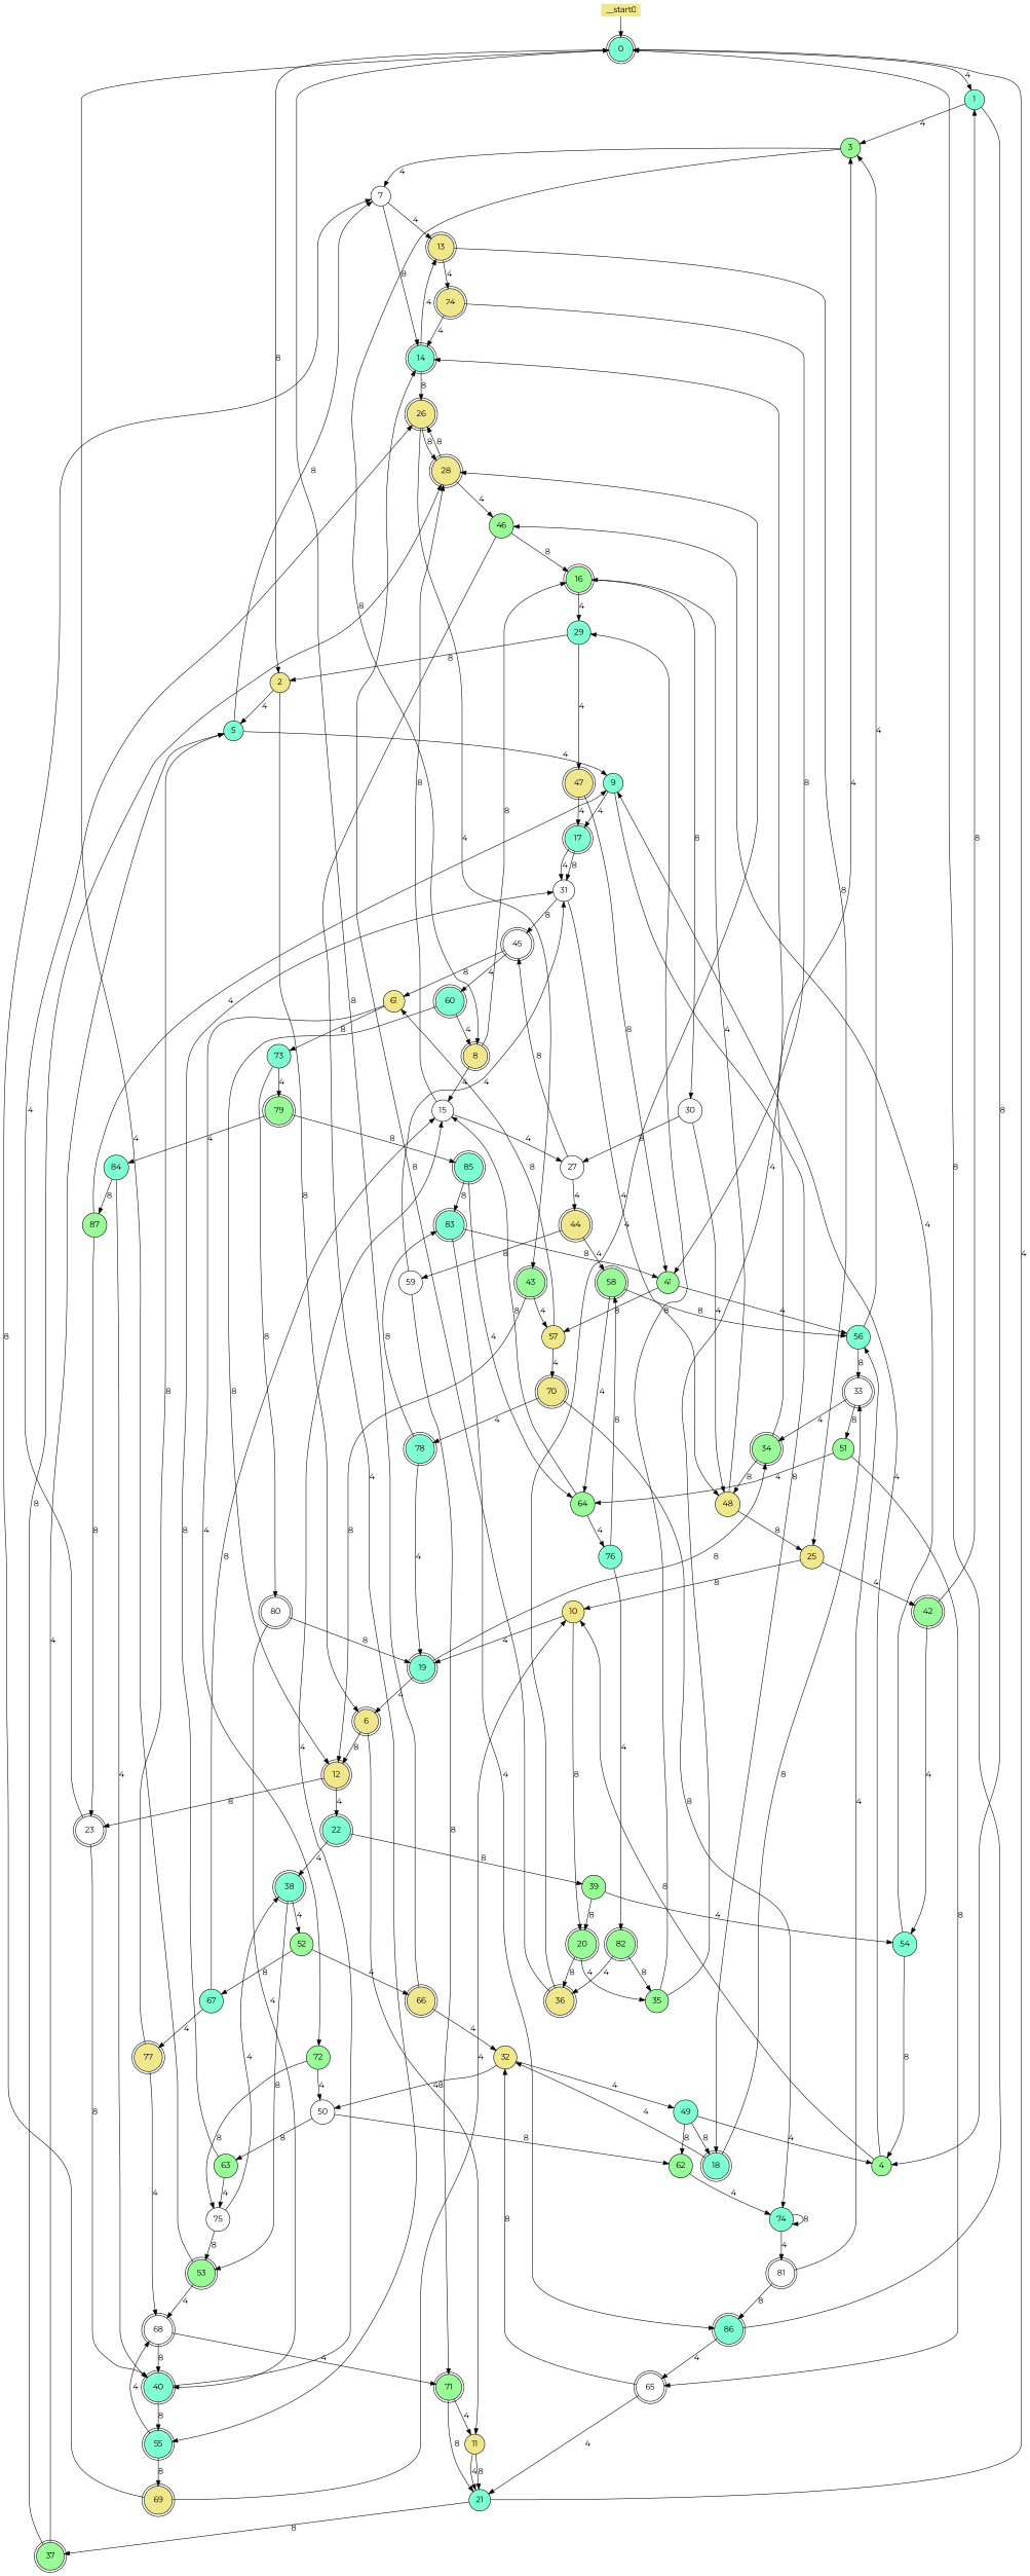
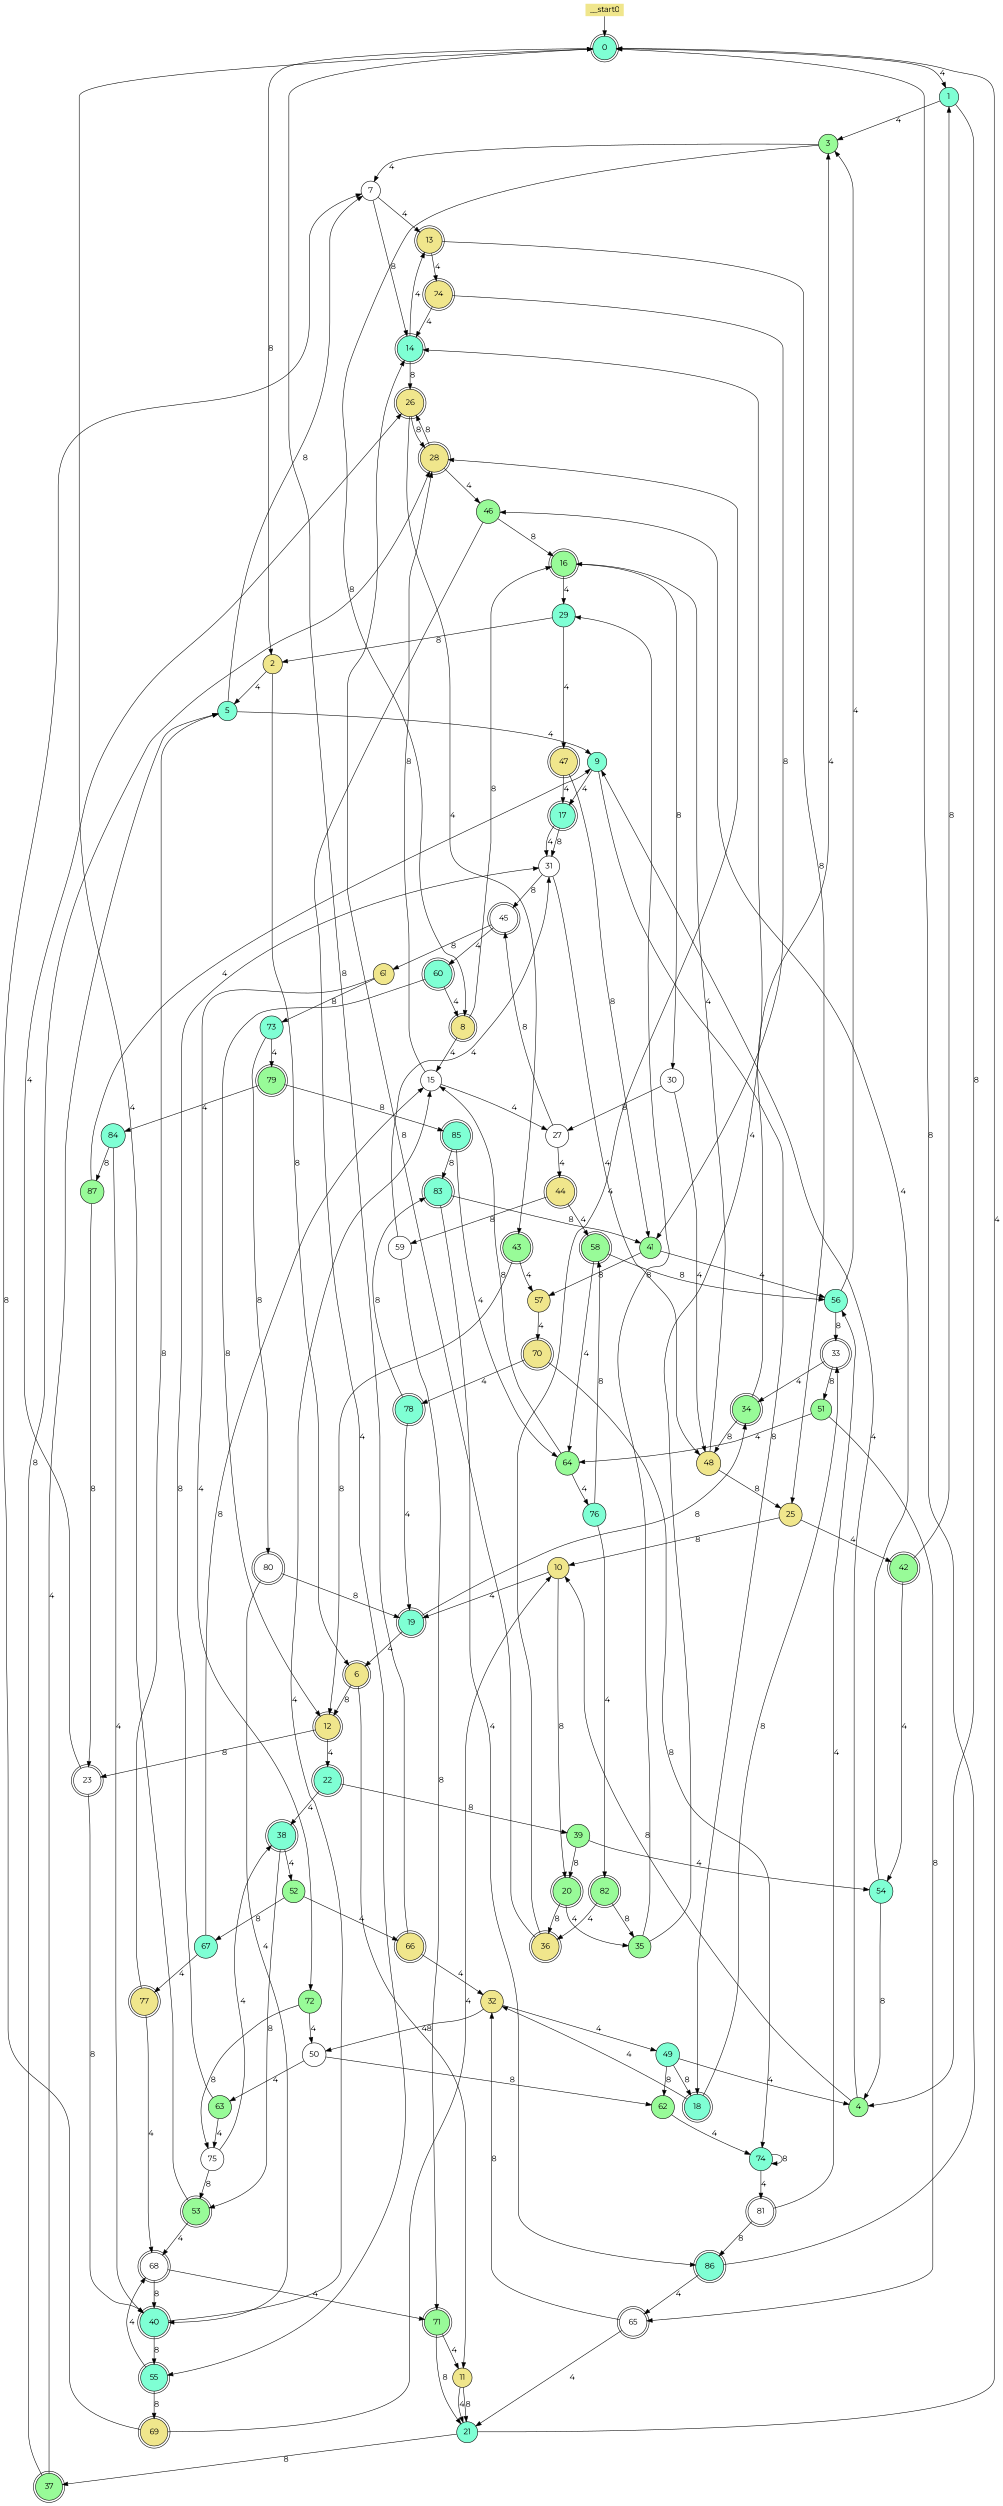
  digraph {
    fontname=Montserrat
    node [fillcolor=aquamarine fontname=Montserrat shape=doublecircle style=filled]
    edge [fontname=Montserrat]
    n1 [label=0]
    n2 [label=1 shape=circle]
    n3 [fillcolor=khaki label=2 shape=circle]
    n4 [fillcolor=palegreen label=3 shape=circle]
    n5 [fillcolor=palegreen label=4 shape=circle]
    n6 [label=5 shape=circle]
    n7 [fillcolor=khaki label=6]
    n8 [fillcolor=white label=7 shape=circle]
    n9 [fillcolor=khaki label=8]
    n10 [label=9 shape=circle]
    n11 [fillcolor=khaki label=10 shape=circle]
    n12 [fillcolor=khaki label=11 shape=circle]
    n13 [fillcolor=khaki label=12]
    n14 [fillcolor=khaki label=13]
    n15 [label=14]
    n16 [fillcolor=white label=15 shape=circle]
    n17 [fillcolor=palegreen label=16]
    n18 [label=17]
    n19 [label=18]
    n20 [label=19]
    n21 [fillcolor=palegreen label=20]
    n22 [label=21 shape=circle]
    n23 [label=22]
    n24 [fillcolor=white label=23]
    n25 [fillcolor=khaki label=24]
    n26 [fillcolor=khaki label=25 shape=circle]
    n27 [fillcolor=khaki label=26]
    n28 [fillcolor=white label=27 shape=circle]
    n29 [fillcolor=khaki label=28]
    n30 [label=29 shape=circle]
    n31 [fillcolor=white label=30 shape=circle]
    n32 [fillcolor=white label=31 shape=circle]
    n33 [fillcolor=khaki label=32 shape=circle]
    n34 [fillcolor=white label=33]
    n35 [fillcolor=palegreen label=34]
    n36 [fillcolor=palegreen label=35 shape=circle]
    n37 [fillcolor=khaki label=36]
    n38 [fillcolor=palegreen label=37]
    n39 [label=38]
    n40 [fillcolor=palegreen label=39 shape=circle]
    n41 [label=40]
    n42 [fillcolor=palegreen label=41 shape=circle]
    n43 [fillcolor=palegreen label=42]
    n44 [fillcolor=palegreen label=43]
    n45 [fillcolor=khaki label=44]
    n46 [fillcolor=white label=45]
    n47 [fillcolor=palegreen label=46 shape=circle]
    n48 [fillcolor=khaki label=47]
    n49 [fillcolor=khaki label=48 shape=circle]
    n50 [label=49 shape=circle]
    n51 [fillcolor=white label=50 shape=circle]
    n52 [fillcolor=palegreen label=51 shape=circle]
    n53 [fillcolor=palegreen label=52 shape=circle]
    n54 [fillcolor=palegreen label=53]
    n55 [label=54 shape=circle]
    n56 [label=55]
    n57 [label=56 shape=circle]
    n58 [fillcolor=khaki label=57 shape=circle]
    n59 [fillcolor=palegreen label=58]
    n60 [fillcolor=white label=59 shape=circle]
    n61 [label=60]
    n62 [fillcolor=khaki label=61 shape=circle]
    n63 [fillcolor=palegreen label=62 shape=circle]
    n64 [fillcolor=palegreen label=63 shape=circle]
    n65 [fillcolor=palegreen label=64 shape=circle]
    n66 [fillcolor=white label=65]
    n67 [fillcolor=khaki label=66]
    n68 [label=67 shape=circle]
    n69 [fillcolor=white label=68]
    n70 [fillcolor=khaki label=69]
    n71 [fillcolor=khaki label=70]
    n72 [fillcolor=palegreen label=71]
    n73 [fillcolor=palegreen label=72 shape=circle]
    n74 [label=73 shape=circle]
    n75 [label=74 shape=circle]
    n76 [fillcolor=white label=75 shape=circle]
    n77 [label=76 shape=circle]
    n78 [fillcolor=khaki label=77]
    n79 [label=78]
    n80 [fillcolor=palegreen label=79]
    n81 [fillcolor=white label=80]
    n82 [fillcolor=white label=81]
    n83 [fillcolor=palegreen label=82]
    n84 [label=83]
    n85 [label=84 shape=circle]
    n86 [label=85]
    n87 [label=86]
    n88 [fillcolor=palegreen label=87 shape=circle]
    __start0 [fillcolor=khaki height=0 shape=none width=0]
    n1 -> n2 [label=4]
    n1 -> n3 [label=8]
    n2 -> n4 [label=4]
    n2 -> n5 [label=8]
    n3 -> n6 [label=4]
    n3 -> n7 [label=8]
    n4 -> n8 [label=4]
    n4 -> n9 [label=8]
    n5 -> n10 [label=4]
    n5 -> n11 [label=8]
    n6 -> n8 [label=8]
    n6 -> n10 [label=4]
    n7 -> n12 [label=4]
    n7 -> n13 [label=8]
    n8 -> n14 [label=4]
    n8 -> n15 [label=8]
    n9 -> n16 [label=4]
    n9 -> n17 [label=8]
    n10 -> n18 [label=4]
    n10 -> n19 [label=8]
    n11 -> n20 [label=4]
    n11 -> n21 [label=8]
    n12 -> n22 [label=4]
    n12 -> n22 [label=8]
    n13 -> n23 [label=4]
    n13 -> n24 [label=8]
    n14 -> n25 [label=4]
    n14 -> n26 [label=8]
    n15 -> n14 [label=4]
    n15 -> n27 [label=8]
    n16 -> n28 [label=4]
    n16 -> n29 [label=8]
    n17 -> n30 [label=4]
    n17 -> n31 [label=8]
    n18 -> n32 [label=4]
    n18 -> n32 [label=8]
    n19 -> n33 [label=4]
    n19 -> n34 [label=8]
    n20 -> n7 [label=4]
    n20 -> n35 [label=8]
    n21 -> n36 [label=4]
    n21 -> n37 [label=8]
    n22 -> n1 [label=4]
    n22 -> n38 [label=8]
    n23 -> n39 [label=4]
    n23 -> n40 [label=8]
    n24 -> n27 [label=4]
    n24 -> n41 [label=8]
    n25 -> n15 [label=4]
    n25 -> n42 [label=8]
    n26 -> n11 [label=8]
    n26 -> n43 [label=4]
    n27 -> n29 [label=8]
    n27 -> n44 [label=4]
    n28 -> n45 [label=4]
    n28 -> n46 [label=8]
    n29 -> n27 [label=8]
    n29 -> n47 [label=4]
    n30 -> n3 [label=8]
    n30 -> n48 [label=4]
    n31 -> n28 [label=8]
    n31 -> n49 [label=4]
    n32 -> n46 [label=8]
    n32 -> n49 [label=4]
    n33 -> n50 [label=4]
    n33 -> n51 [label=8]
    n34 -> n35 [label=4]
    n34 -> n52 [label=8]
    n35 -> n4 [label=4]
    n35 -> n49 [label=8]
    n36 -> n15 [label=4]
    n36 -> n30 [label=8]
    n37 -> n15 [label=8]
    n37 -> n29 [label=4]
    n38 -> n6 [label=4]
    n38 -> n29 [label=8]
    n39 -> n53 [label=4]
    n39 -> n54 [label=8]
    n40 -> n21 [label=8]
    n40 -> n55 [label=4]
    n41 -> n16 [label=4]
    n41 -> n56 [label=8]
    n42 -> n57 [label=4]
    n42 -> n58 [label=8]
    n43 -> n2 [label=8]
    n43 -> n55 [label=4]
    n44 -> n13 [label=8]
    n44 -> n58 [label=4]
    n45 -> n59 [label=4]
    n45 -> n60 [label=8]
    n46 -> n61 [label=4]
    n46 -> n62 [label=8]
    n47 -> n17 [label=8]
    n47 -> n56 [label=4]
    n48 -> n18 [label=4]
    n48 -> n42 [label=8]
    n49 -> n17 [label=4]
    n49 -> n26 [label=8]
    n50 -> n5 [label=4]
    n50 -> n19 [label=8]
    n50 -> n63 [label=8]
    n51 -> n63 [label=8]
-   n51 -> n64 [label=8]
+   n51 -> n64 [label=4]
    n52 -> n65 [label=4]
    n52 -> n66 [label=8]
    n53 -> n67 [label=4]
    n53 -> n68 [label=8]
    n54 -> n1 [label=4]
    n54 -> n69 [label=4]
    n55 -> n5 [label=8]
    n55 -> n47 [label=4]
    n56 -> n69 [label=4]
    n56 -> n70 [label=8]
    n57 -> n4 [label=4]
    n57 -> n34 [label=8]
-   n58 -> n62 [label=8]
    n58 -> n71 [label=4]
    n59 -> n57 [label=8]
    n59 -> n65 [label=4]
    n60 -> n32 [label=4]
    n60 -> n72 [label=8]
    n61 -> n9 [label=4]
    n61 -> n13 [label=8]
    n62 -> n73 [label=4]
    n62 -> n74 [label=8]
    n63 -> n75 [label=4]
    n64 -> n32 [label=8]
    n64 -> n76 [label=4]
    n65 -> n16 [label=8]
    n65 -> n77 [label=4]
    n66 -> n22 [label=4]
    n66 -> n33 [label=8]
    n67 -> n1 [label=8]
    n67 -> n33 [label=4]
    n68 -> n16 [label=8]
    n68 -> n78 [label=4]
    n69 -> n41 [label=8]
    n69 -> n72 [label=4]
    n70 -> n8 [label=8]
    n70 -> n11 [label=4]
    n71 -> n75 [label=8]
    n71 -> n79 [label=4]
    n72 -> n12 [label=4]
    n72 -> n22 [label=8]
    n73 -> n51 [label=4]
    n73 -> n76 [label=8]
    n74 -> n80 [label=4]
    n74 -> n81 [label=8]
    n75 -> n75 [label=8]
    n75 -> n82 [label=4]
    n76 -> n39 [label=4]
    n76 -> n54 [label=8]
    n77 -> n59 [label=8]
    n77 -> n83 [label=4]
    n78 -> n6 [label=8]
    n78 -> n69 [label=4]
    n79 -> n20 [label=4]
    n79 -> n84 [label=8]
    n80 -> n85 [label=4]
    n80 -> n86 [label=8]
    n81 -> n20 [label=8]
    n81 -> n41 [label=4]
    n82 -> n57 [label=4]
    n82 -> n87 [label=8]
    n83 -> n36 [label=8]
    n83 -> n37 [label=4]
    n84 -> n42 [label=8]
    n84 -> n87 [label=4]
    n85 -> n41 [label=4]
    n85 -> n88 [label=8]
    n86 -> n65 [label=4]
    n86 -> n84 [label=8]
    n87 -> n1 [label=8]
    n87 -> n66 [label=4]
    n88 -> n10 [label=4]
    n88 -> n24 [label=8]
    __start0 -> n1
  }
